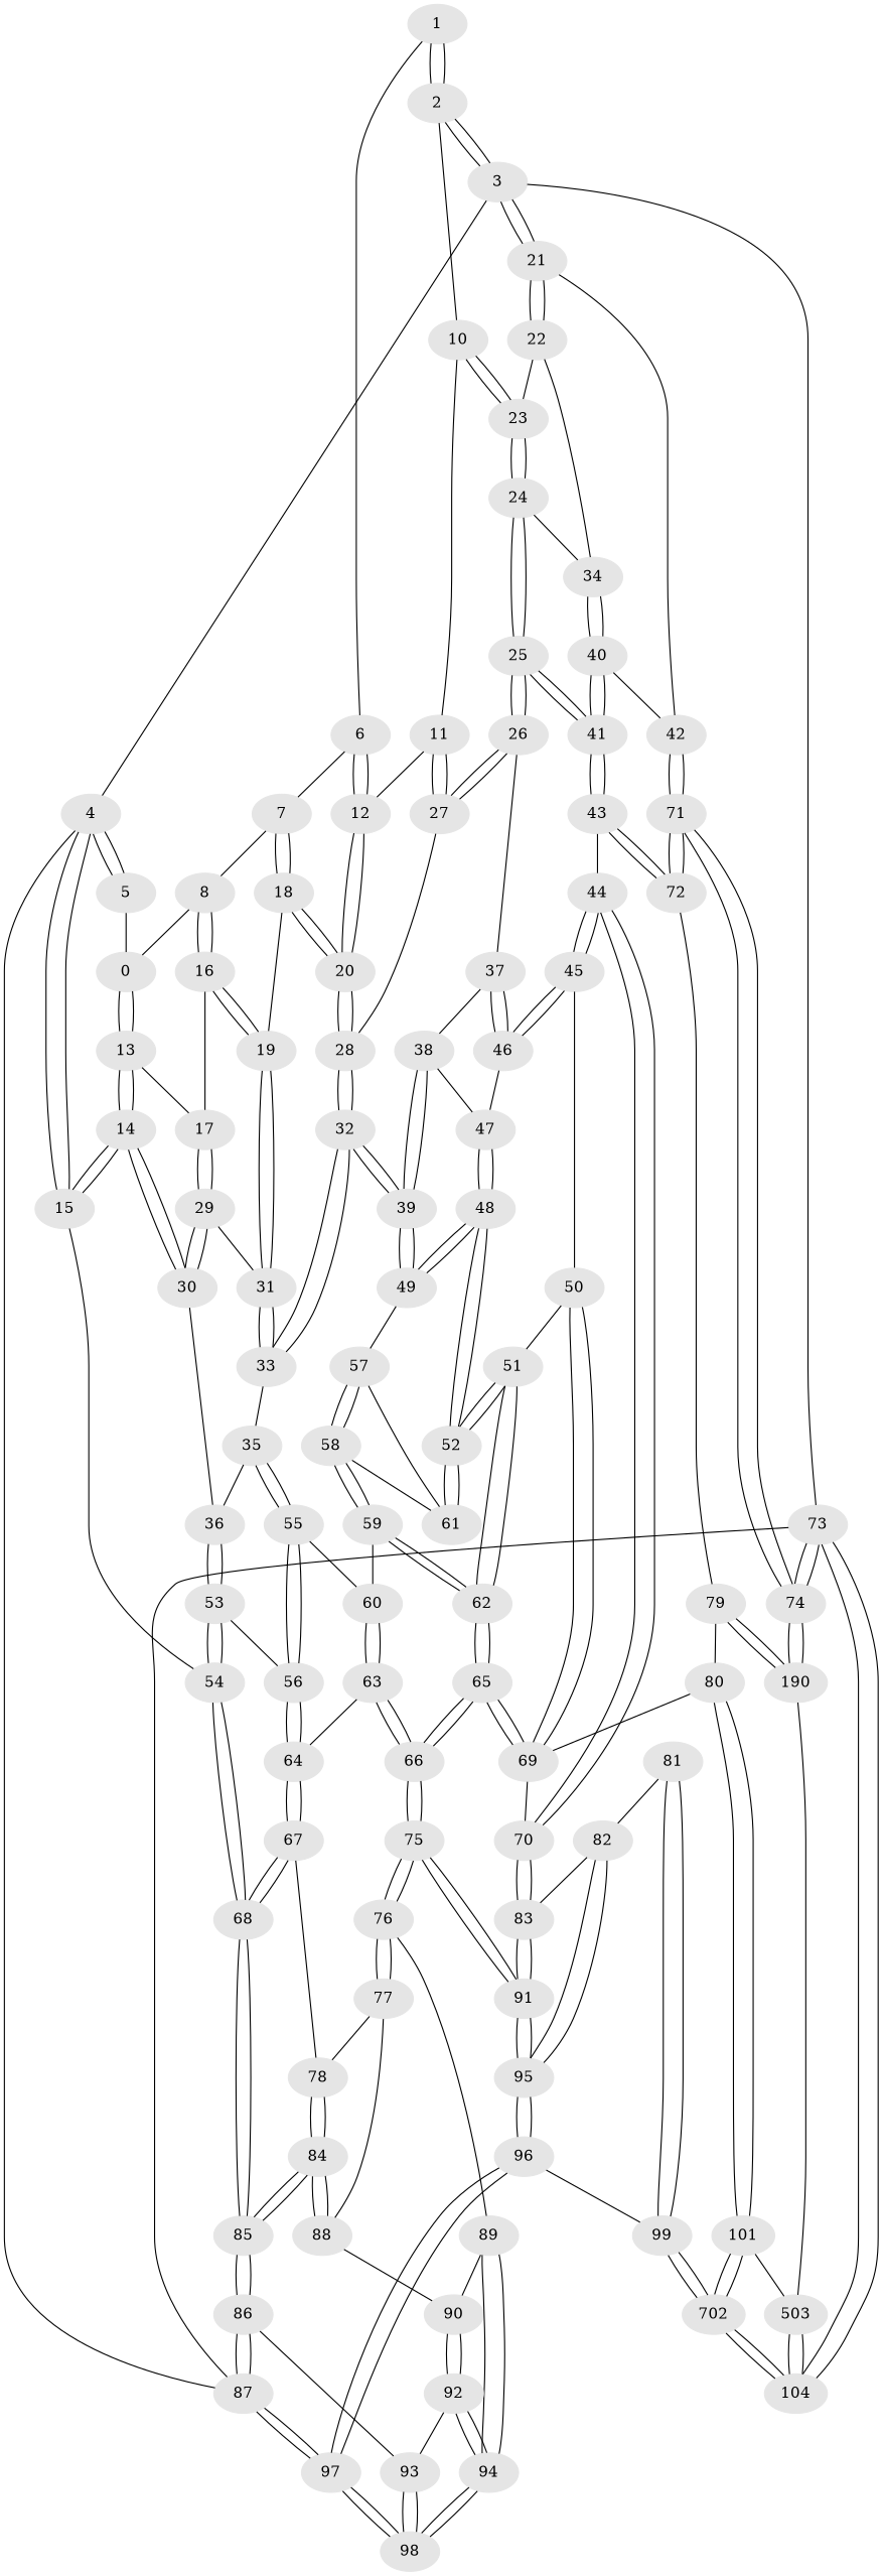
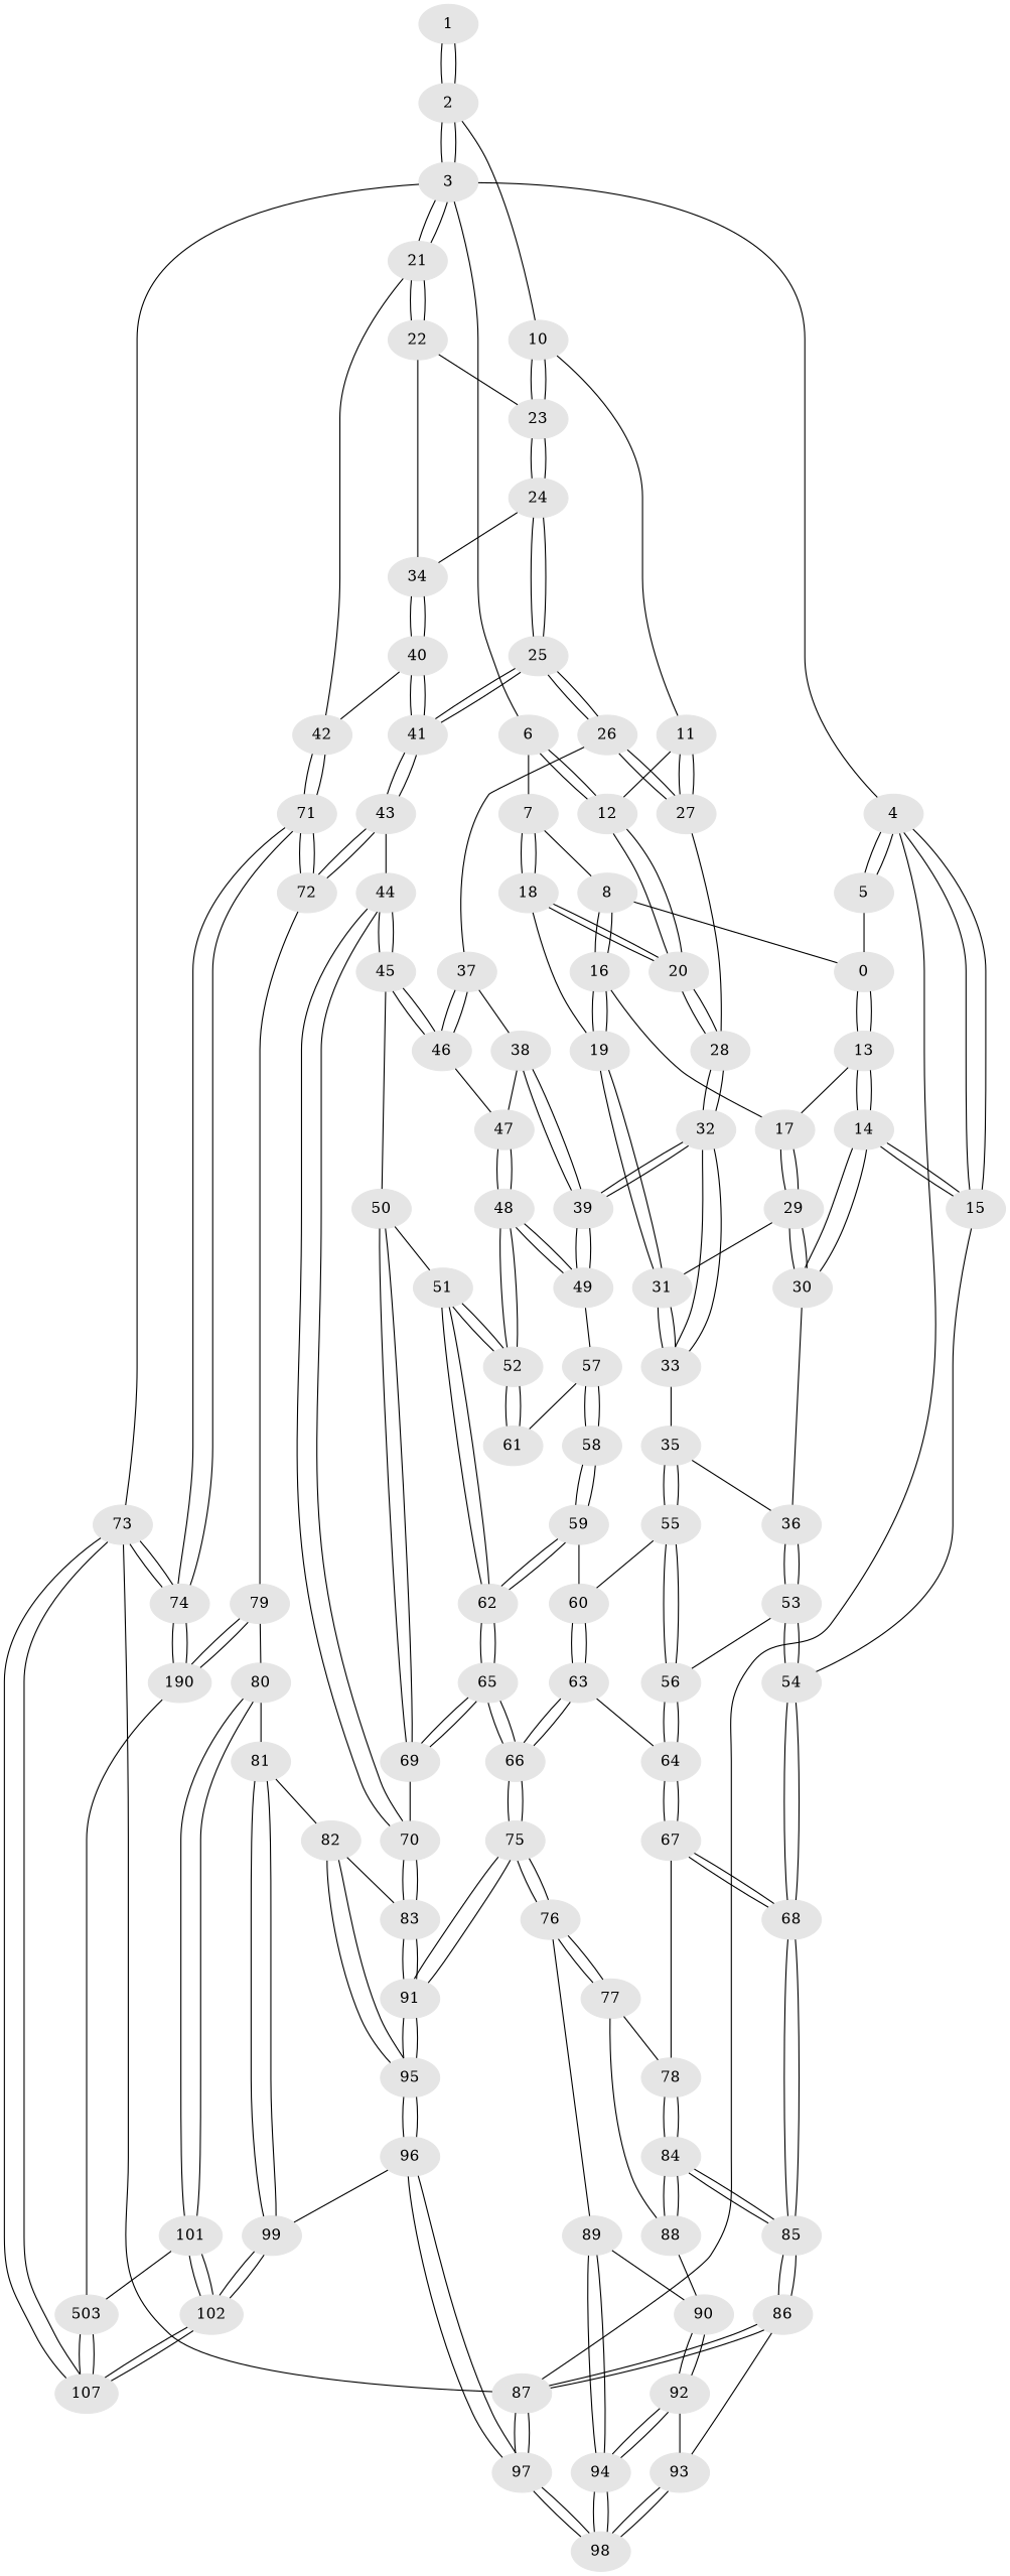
  graph {
    node [color=gray90 style=filled]
    1
    2
    6
    3
    10
    7
    12
    4
    21
    73
    11
    23
    5
    15
    87
    22
    42
    74
-   104
+   104 [label=107]
    n20 [label=0]
    54
    97
    13
    8
    18
    20
    16
    19
    17
    14
    27
    24
    28
    30
    29
    36
    68
    31
    33
    32
    34
    71
    40
    25
    26
    41
    37
    43
    38
    46
    39
    53
    35
    49
    55
    56
    60
    47
    48
    57
    44
    72
    45
    70
    79
    50
    83
    51
    69
    52
    61
    58
    62
    65
    64
    85
    63
    67
    59
    66
    75
    78
    76
    91
    84
    86
    n87 [label=190]
    80
    n89 [label=503]
    77
    89
    95
    88
    90
    94
    81
    101
    82
    99
-   102 [label=702]
+   102
    96
    93
    98
    92
    1 -- 2
    1 -- 2
-   1 -- 6
+   3 -- 6
    2 -- 3
    2 -- 3
    2 -- 10
    6 -- 7
    6 -- 12
    6 -- 12
    3 -- 4
    3 -- 21
    3 -- 21
    3 -- 73
    10 -- 11
    10 -- 23
    10 -- 23
    7 -- 8
    7 -- 18
    7 -- 18
    12 -- 20
    12 -- 20
    4 -- 5
    4 -- 5
    4 -- 15
    4 -- 15
    4 -- 87
    21 -- 22
    21 -- 22
    21 -- 42
    73 -- 87
    73 -- 74
    73 -- 74
    73 -- 104
    73 -- 104
    11 -- 12
    11 -- 27
    11 -- 27
    23 -- 24
    23 -- 24
    5 -- n20
    15 -- 54
    87 -- 97
    87 -- 97
    22 -- 23
    22 -- 34
    42 -- 71
    42 -- 71
    74 -- n87
    74 -- n87
    n20 -- 13
    n20 -- 13
    54 -- 68
    54 -- 68
    97 -- 98
    97 -- 98
    13 -- 17
    13 -- 14
    13 -- 14
    8 -- n20
    8 -- 16
    8 -- 16
    18 -- 20
    18 -- 20
    18 -- 19
    20 -- 28
    20 -- 28
    16 -- 19
    16 -- 19
    16 -- 17
    19 -- 31
    19 -- 31
    17 -- 29
    17 -- 29
    14 -- 15
    14 -- 15
    14 -- 30
    14 -- 30
    27 -- 28
    24 -- 34
    24 -- 25
    24 -- 25
    28 -- 32
    28 -- 32
    30 -- 36
    29 -- 30
    29 -- 30
    29 -- 31
    36 -- 53
    36 -- 53
    68 -- 85
    68 -- 85
    31 -- 33
    31 -- 33
    33 -- 35
    32 -- 33
    32 -- 33
    32 -- 39
    32 -- 39
    34 -- 40
    34 -- 40
    71 -- 74
    71 -- 74
    71 -- 72
    71 -- 72
    40 -- 42
    40 -- 41
    40 -- 41
    25 -- 26
    25 -- 26
    25 -- 41
    25 -- 41
    26 -- 27
    26 -- 27
    26 -- 37
    41 -- 43
    41 -- 43
    37 -- 38
    37 -- 46
    37 -- 46
    43 -- 44
    43 -- 72
    43 -- 72
    38 -- 39
    38 -- 39
    38 -- 47
    46 -- 47
    39 -- 49
    39 -- 49
    53 -- 54
    53 -- 54
    53 -- 56
    35 -- 36
    35 -- 55
    35 -- 55
    49 -- 57
    55 -- 56
    55 -- 56
    55 -- 60
    56 -- 64
    56 -- 64
    60 -- 63
    60 -- 63
    47 -- 48
    47 -- 48
    48 -- 49
    48 -- 49
    48 -- 52
    48 -- 52
    57 -- 61
    57 -- 58
    57 -- 58
    44 -- 45
    44 -- 45
    44 -- 70
    44 -- 70
    72 -- 79
    45 -- 46
    45 -- 46
    45 -- 50
    70 -- 83
    70 -- 83
    79 -- n87
    79 -- n87
    79 -- 80
    50 -- 51
    50 -- 69
    50 -- 69
    83 -- 91
    83 -- 91
    51 -- 52
    51 -- 52
    51 -- 62
    51 -- 62
    69 -- 70
    52 -- 61
    52 -- 61
-   58 -- 61
    58 -- 59
    58 -- 59
    62 -- 65
    62 -- 65
    65 -- 69
    65 -- 69
    65 -- 66
    65 -- 66
    64 -- 67
    64 -- 67
    85 -- 86
    85 -- 86
    63 -- 64
    63 -- 66
    63 -- 66
    67 -- 68
    67 -- 68
    67 -- 78
    59 -- 60
    59 -- 62
    59 -- 62
    66 -- 75
    66 -- 75
    75 -- 76
    75 -- 76
    75 -- 91
    75 -- 91
    78 -- 84
    78 -- 84
    76 -- 77
    76 -- 77
    76 -- 89
    91 -- 95
    91 -- 95
    84 -- 85
    84 -- 85
    84 -- 88
    84 -- 88
    86 -- 87
    86 -- 87
    86 -- 93
    n87 -- n89
-   80 -- 69
+   80 -- 81
    80 -- 101
    80 -- 101
    n89 -- 104
    n89 -- 104
    77 -- 78
    77 -- 88
    89 -- 90
    89 -- 94
    89 -- 94
    95 -- 96
    95 -- 96
    88 -- 90
    90 -- 92
    90 -- 92
    94 -- 98
    94 -- 98
    81 -- 82
    81 -- 99
    81 -- 99
    101 -- n89
    101 -- 102
    101 -- 102
    82 -- 83
    82 -- 95
    82 -- 95
    99 -- 102
    99 -- 102
    102 -- 104
    102 -- 104
    96 -- 97
    96 -- 97
    96 -- 99
    93 -- 98
    93 -- 98
    92 -- 94
    92 -- 94
    92 -- 93
  }
